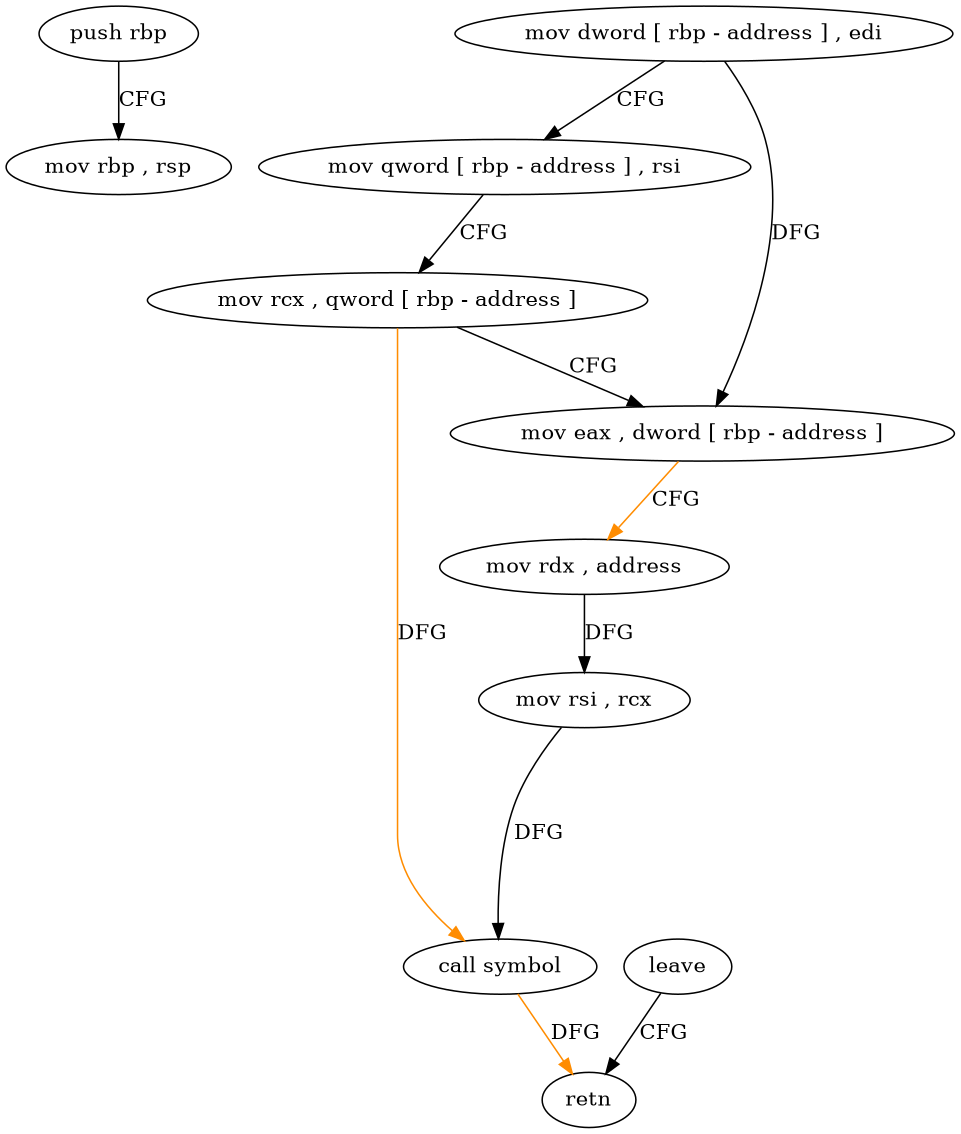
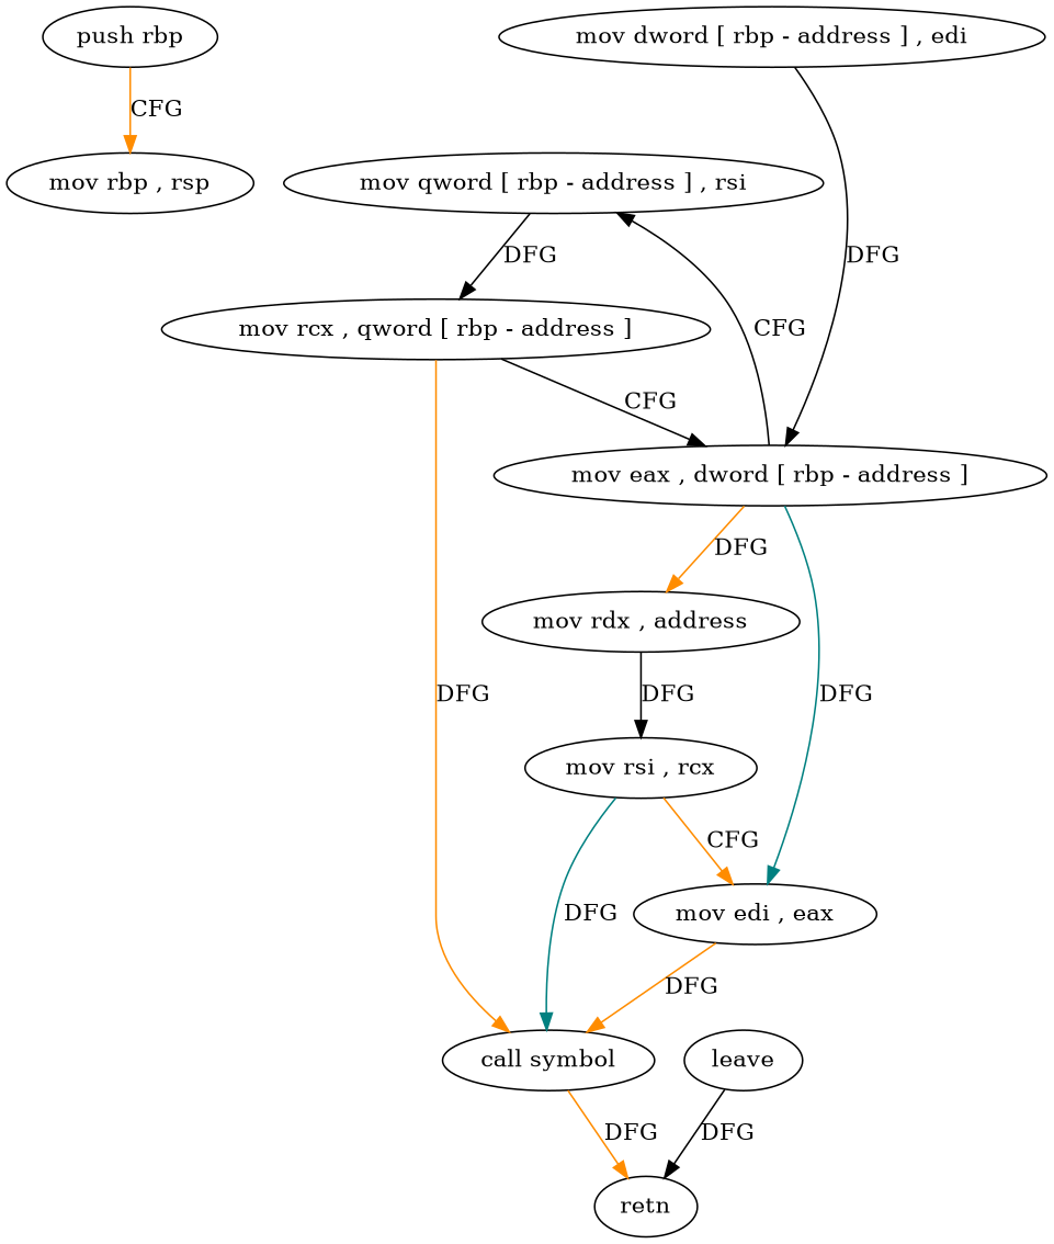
  digraph {
    edge [color=darkorange]
    n1 [label="push rbp"]
    n2 [label="mov rbp , rsp"]
    n3 [label="mov dword [ rbp - address ] , edi"]
    n4 [label="mov qword [ rbp - address ] , rsi"]
    n5 [label="mov eax , dword [ rbp - address ]"]
    n6 [label="mov rcx , qword [ rbp - address ]"]
    n7 [label="mov rdx , address"]
+   n8 [label="mov edi , eax"]
    n9 [label="call symbol"]
    n10 [label="mov rsi , rcx"]
    n11 [label=retn]
    n12 [label=leave]
-   n1 -> n2 [color=black label=CFG]
-   n3 -> n4 [color=black label=CFG]
+   n1 -> n2 [label=CFG]
+   n5 -> n4 [color=black label=CFG]
    n3 -> n5 [color=black label=DFG]
-   n4 -> n6 [color=black label=CFG]
-   n5 -> n7 [label=CFG]
+   n4 -> n6 [color=black label=DFG]
+   n5 -> n7 [label=DFG]
+   n5 -> n8 [color=teal label=DFG]
    n6 -> n5 [color=black label=CFG]
    n6 -> n9 [label=DFG]
    n7 -> n10 [color=black label=DFG]
+   n8 -> n9 [label=DFG]
    n9 -> n11 [label=DFG]
-   n10 -> n9 [color=black label=DFG]
-   n12 -> n11 [color=black label=CFG]
+   n10 -> n8 [label=CFG]
+   n10 -> n9 [color=teal label=DFG]
+   n12 -> n11 [color=black label=DFG]
  }
